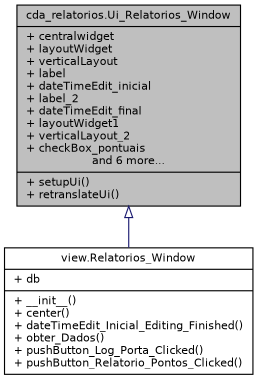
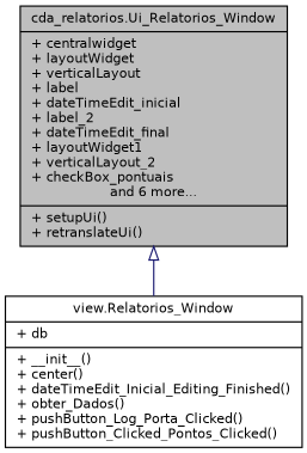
  digraph {
    node [color=black fontname=Helvetica fontsize=10 shape=record]
    n1 [fillcolor=grey75 fontcolor=black height=0.2 label="{cda_relatorios.Ui_Relatorios_Window\n|+ centralwidget\l+ layoutWidget\l+ verticalLayout\l+ label\l+ dateTimeEdit_inicial\l+ label_2\l+ dateTimeEdit_final\l+ layoutWidget1\l+ verticalLayout_2\l+ checkBox_pontuais\land 6 more...|+ setupUi()\l+ retranslateUi()\l}" style=filled width=0.4]
-   n2 [height=0.2 label="{view.Relatorios_Window\n|+ db\l|+ __init__()\l+ center()\l+ dateTimeEdit_Inicial_Editing_Finished()\l+ obter_Dados()\l+ pushButton_Log_Porta_Clicked()\l+ pushButton_Relatorio_Pontos_Clicked()\l}" width=0.4]
+   n2 [height=0.2 label="{view.Relatorios_Window\n|+ db\l|+ __init__()\l+ center()\l+ dateTimeEdit_Inicial_Editing_Finished()\l+ obter_Dados()\l+ pushButton_Log_Porta_Clicked()\l+ pushButton_Clicked_Pontos_Clicked()\l}" width=0.4]
    n1 -> n2 [arrowtail=onormal color=midnightblue dir=back fontname=Helvetica fontsize=10 labelfontname=Helvetica labelfontsize=10 style=solid]
  }
